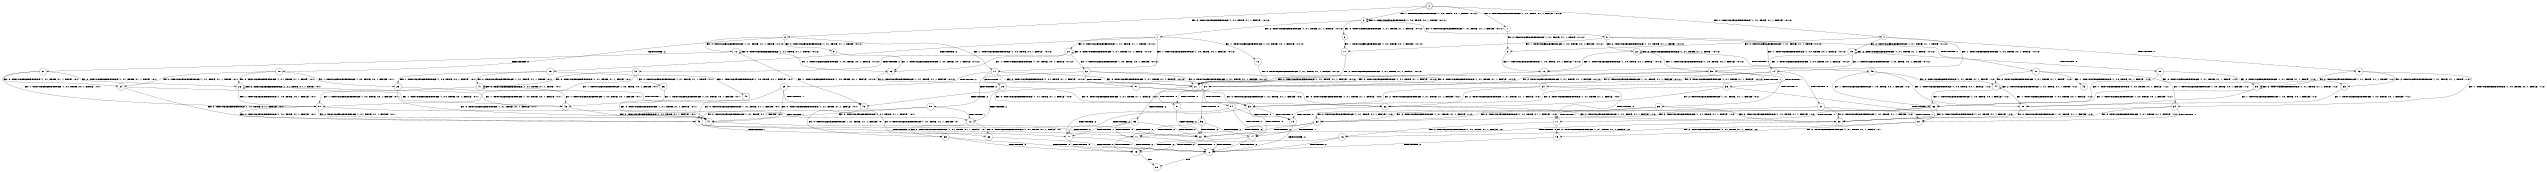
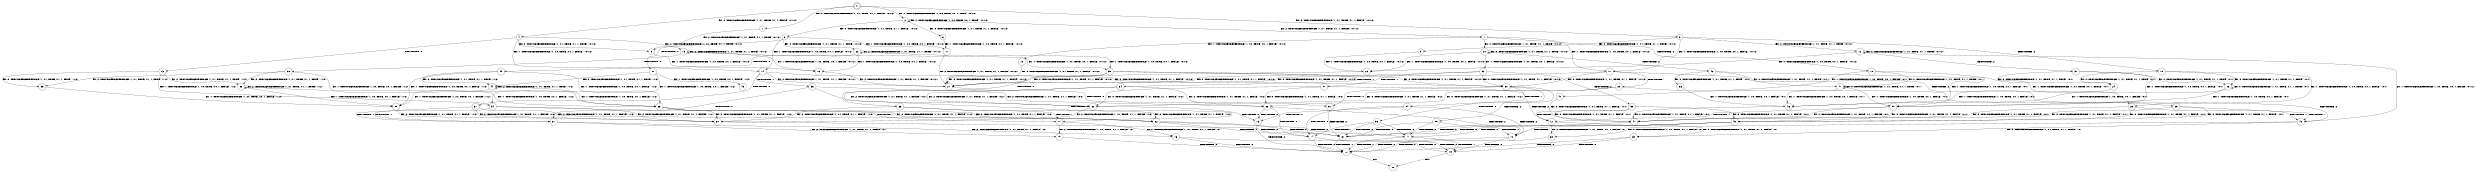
  digraph {
    node [shape=circle]
    0 [peripheries=2]
    1
    2
    3
    4
    5
    6
    7
    8
    9
    10
    11
    12
    13
    14
    15
    16
    17
    18
    19
    20
    21
    22
    23
    24
    25
    26
    27
    28
    29
    30
    31
    48
    33
    34
    35
    36
    37
    38
    39
    40
    41
    32
    42
    43
    44
    45
    46
    47
    49
    50
    51
    52
    53
    54
    55
    56
    57
    58
    59
    60
    61
    62
    63
    64
    65
    66
    67
    68
    69
    70
    71
    72
    73
    74
    75
    76
    77
    78
    79
    80
    0 -> 1 [label="EX !0 !ATOMIC_EXCH_BRANCH (1, +1, TRUE, +1, 1, FALSE) !:0:1:2:"]
    0 -> 2 [label="EX !1 !ATOMIC_EXCH_BRANCH (1, +0, TRUE, +0, 1, TRUE) !:0:1:2:"]
    0 -> 3 [label="EX !2 !ATOMIC_EXCH_BRANCH (1, +1, TRUE, +1, 1, FALSE) !:0:1:2:"]
    0 -> 4 [label="EX !0 !ATOMIC_EXCH_BRANCH (1, +1, TRUE, +1, 1, FALSE) !:0:1:2:"]
    1 -> 5 [label="EX !2 !ATOMIC_EXCH_BRANCH (1, +1, TRUE, +1, 1, TRUE) !:0:1:2:"]
    2 -> 2 [label="EX !1 !ATOMIC_EXCH_BRANCH (1, +0, TRUE, +0, 1, TRUE) !:0:1:2:"]
    2 -> 6 [label="EX !0 !ATOMIC_EXCH_BRANCH (1, +1, TRUE, +1, 1, FALSE) !:0:1:2:"]
    2 -> 7 [label="EX !2 !ATOMIC_EXCH_BRANCH (1, +1, TRUE, +1, 1, FALSE) !:0:1:2:"]
    2 -> 8 [label="EX !0 !ATOMIC_EXCH_BRANCH (1, +1, TRUE, +1, 1, FALSE) !:0:1:2:"]
    3 -> 9 [label="EX !0 !ATOMIC_EXCH_BRANCH (1, +1, TRUE, +1, 1, TRUE) !:0:1:2:"]
    3 -> 10 [label="TERMINATE !2"]
    3 -> 11 [label="EX !1 !ATOMIC_EXCH_BRANCH (1, +0, TRUE, +0, 1, FALSE) !:0:1:2:"]
    3 -> 12 [label="EX !0 !ATOMIC_EXCH_BRANCH (1, +1, TRUE, +1, 1, TRUE) !:0:1:2:"]
    4 -> 5 [label="EX !2 !ATOMIC_EXCH_BRANCH (1, +1, TRUE, +1, 1, TRUE) !:0:1:2:"]
    4 -> 13 [label="TERMINATE !0"]
    4 -> 14 [label="EX !1 !ATOMIC_EXCH_BRANCH (1, +0, TRUE, +0, 1, FALSE) !:0:1:2:"]
    4 -> 15 [label="EX !2 !ATOMIC_EXCH_BRANCH (1, +1, TRUE, +1, 1, TRUE) !:0:1:2:"]
    5 -> 16 [label="EX !1 !ATOMIC_EXCH_BRANCH (1, +0, TRUE, +0, 1, FALSE) !:0:1:2:"]
    6 -> 17 [label="EX !1 !ATOMIC_EXCH_BRANCH (1, +0, TRUE, +0, 1, FALSE) !:0:1:2:"]
    7 -> 11 [label="EX !1 !ATOMIC_EXCH_BRANCH (1, +0, TRUE, +0, 1, FALSE) !:0:1:2:"]
    7 -> 18 [label="EX !1 !ATOMIC_EXCH_BRANCH (1, +0, TRUE, +0, 1, FALSE) !:0:1:2:"]
    7 -> 19 [label="TERMINATE !2"]
    7 -> 20 [label="EX !0 !ATOMIC_EXCH_BRANCH (1, +1, TRUE, +1, 1, TRUE) !:0:1:2:"]
    8 -> 14 [label="EX !1 !ATOMIC_EXCH_BRANCH (1, +0, TRUE, +0, 1, FALSE) !:0:1:2:"]
    8 -> 17 [label="EX !1 !ATOMIC_EXCH_BRANCH (1, +0, TRUE, +0, 1, FALSE) !:0:1:2:"]
    8 -> 21 [label="TERMINATE !0"]
    8 -> 22 [label="EX !2 !ATOMIC_EXCH_BRANCH (1, +1, TRUE, +1, 1, TRUE) !:0:1:2:"]
    9 -> 23 [label="EX !1 !ATOMIC_EXCH_BRANCH (1, +0, TRUE, +0, 1, FALSE) !:0:1:2:"]
    10 -> 24 [label="EX !0 !ATOMIC_EXCH_BRANCH (1, +1, TRUE, +1, 1, TRUE) !:0:1:"]
    10 -> 25 [label="EX !1 !ATOMIC_EXCH_BRANCH (1, +0, TRUE, +0, 1, FALSE) !:0:1:"]
    10 -> 26 [label="EX !0 !ATOMIC_EXCH_BRANCH (1, +1, TRUE, +1, 1, TRUE) !:0:1:"]
    11 -> 27 [label="EX !0 !ATOMIC_EXCH_BRANCH (1, +1, TRUE, +1, 1, FALSE) !:0:1:2:"]
    11 -> 28 [label="TERMINATE !1"]
    11 -> 29 [label="TERMINATE !2"]
    11 -> 30 [label="EX !0 !ATOMIC_EXCH_BRANCH (1, +1, TRUE, +1, 1, FALSE) !:0:1:2:"]
    12 -> 12 [label="EX !0 !ATOMIC_EXCH_BRANCH (1, +1, TRUE, +1, 1, TRUE) !:0:1:2:"]
    12 -> 23 [label="EX !1 !ATOMIC_EXCH_BRANCH (1, +0, TRUE, +0, 1, FALSE) !:0:1:2:"]
    12 -> 31 [label="TERMINATE !2"]
    12 -> 48 [label="EX !1 !ATOMIC_EXCH_BRANCH (1, +0, TRUE, +0, 1, FALSE) !:0:1:2:"]
    13 -> 33 [label="EX !2 !ATOMIC_EXCH_BRANCH (1, +1, TRUE, +1, 1, TRUE) !:1:2:"]
    13 -> 34 [label="EX !1 !ATOMIC_EXCH_BRANCH (1, +0, TRUE, +0, 1, FALSE) !:1:2:"]
    13 -> 35 [label="EX !2 !ATOMIC_EXCH_BRANCH (1, +1, TRUE, +1, 1, TRUE) !:1:2:"]
    14 -> 27 [label="EX !2 !ATOMIC_EXCH_BRANCH (1, +1, TRUE, +1, 1, FALSE) !:0:1:2:"]
    14 -> 30 [label="EX !2 !ATOMIC_EXCH_BRANCH (1, +1, TRUE, +1, 1, FALSE) !:0:1:2:"]
    14 -> 36 [label="TERMINATE !1"]
    14 -> 37 [label="TERMINATE !0"]
    15 -> 15 [label="EX !2 !ATOMIC_EXCH_BRANCH (1, +1, TRUE, +1, 1, TRUE) !:0:1:2:"]
    15 -> 16 [label="EX !1 !ATOMIC_EXCH_BRANCH (1, +0, TRUE, +0, 1, FALSE) !:0:1:2:"]
    15 -> 38 [label="TERMINATE !0"]
    15 -> 39 [label="EX !1 !ATOMIC_EXCH_BRANCH (1, +0, TRUE, +0, 1, FALSE) !:0:1:2:"]
    16 -> 27 [label="EX !2 !ATOMIC_EXCH_BRANCH (1, +1, TRUE, +1, 1, FALSE) !:0:1:2:"]
    17 -> 27 [label="EX !2 !ATOMIC_EXCH_BRANCH (1, +1, TRUE, +1, 1, FALSE) !:0:1:2:"]
    18 -> 27 [label="EX !0 !ATOMIC_EXCH_BRANCH (1, +1, TRUE, +1, 1, FALSE) !:0:1:2:"]
    19 -> 25 [label="EX !1 !ATOMIC_EXCH_BRANCH (1, +0, TRUE, +0, 1, FALSE) !:0:1:"]
    19 -> 40 [label="EX !1 !ATOMIC_EXCH_BRANCH (1, +0, TRUE, +0, 1, FALSE) !:0:1:"]
    19 -> 41 [label="EX !0 !ATOMIC_EXCH_BRANCH (1, +1, TRUE, +1, 1, TRUE) !:0:1:"]
    20 -> 20 [label="EX !0 !ATOMIC_EXCH_BRANCH (1, +1, TRUE, +1, 1, TRUE) !:0:1:2:"]
    20 -> 23 [label="EX !1 !ATOMIC_EXCH_BRANCH (1, +0, TRUE, +0, 1, FALSE) !:0:1:2:"]
    20 -> 32 [label="EX !1 !ATOMIC_EXCH_BRANCH (1, +0, TRUE, +0, 1, FALSE) !:0:1:2:"]
    20 -> 42 [label="TERMINATE !2"]
    21 -> 34 [label="EX !1 !ATOMIC_EXCH_BRANCH (1, +0, TRUE, +0, 1, FALSE) !:1:2:"]
    21 -> 43 [label="EX !1 !ATOMIC_EXCH_BRANCH (1, +0, TRUE, +0, 1, FALSE) !:1:2:"]
    21 -> 44 [label="EX !2 !ATOMIC_EXCH_BRANCH (1, +1, TRUE, +1, 1, TRUE) !:1:2:"]
    22 -> 16 [label="EX !1 !ATOMIC_EXCH_BRANCH (1, +0, TRUE, +0, 1, FALSE) !:0:1:2:"]
    22 -> 22 [label="EX !2 !ATOMIC_EXCH_BRANCH (1, +1, TRUE, +1, 1, TRUE) !:0:1:2:"]
    22 -> 39 [label="EX !1 !ATOMIC_EXCH_BRANCH (1, +0, TRUE, +0, 1, FALSE) !:0:1:2:"]
    22 -> 45 [label="TERMINATE !0"]
    23 -> 27 [label="EX !0 !ATOMIC_EXCH_BRANCH (1, +1, TRUE, +1, 1, FALSE) !:0:1:2:"]
    24 -> 46 [label="EX !1 !ATOMIC_EXCH_BRANCH (1, +0, TRUE, +0, 1, FALSE) !:0:1:"]
    25 -> 48 [label="TERMINATE !1"]
    25 -> 47 [label="EX !0 !ATOMIC_EXCH_BRANCH (1, +1, TRUE, +1, 1, FALSE) !:0:1:"]
-   24 -> 49 [label="EX !0 !ATOMIC_EXCH_BRANCH (1, +1, TRUE, +1, 1, FALSE) !:0:1:"]
+   25 -> 49 [label="EX !0 !ATOMIC_EXCH_BRANCH (1, +1, TRUE, +1, 1, FALSE) !:0:1:"]
    26 -> 26 [label="EX !0 !ATOMIC_EXCH_BRANCH (1, +1, TRUE, +1, 1, TRUE) !:0:1:"]
    26 -> 46 [label="EX !1 !ATOMIC_EXCH_BRANCH (1, +0, TRUE, +0, 1, FALSE) !:0:1:"]
    26 -> 50 [label="EX !1 !ATOMIC_EXCH_BRANCH (1, +0, TRUE, +0, 1, FALSE) !:0:1:"]
    27 -> 51 [label="TERMINATE !0"]
    28 -> 48 [label="TERMINATE !2"]
    28 -> 52 [label="EX !0 !ATOMIC_EXCH_BRANCH (1, +1, TRUE, +1, 1, FALSE) !:0:2:"]
    28 -> 53 [label="EX !0 !ATOMIC_EXCH_BRANCH (1, +1, TRUE, +1, 1, FALSE) !:0:2:"]
    29 -> 48 [label="TERMINATE !1"]
    29 -> 47 [label="EX !0 !ATOMIC_EXCH_BRANCH (1, +1, TRUE, +1, 1, FALSE) !:0:1:"]
    29 -> 49 [label="EX !0 !ATOMIC_EXCH_BRANCH (1, +1, TRUE, +1, 1, FALSE) !:0:1:"]
    30 -> 51 [label="TERMINATE !0"]
    30 -> 54 [label="TERMINATE !1"]
    30 -> 55 [label="TERMINATE !2"]
    30 -> 56 [label="TERMINATE !0"]
    31 -> 24 [label="EX !0 !ATOMIC_EXCH_BRANCH (1, +1, TRUE, +1, 1, TRUE) !:0:1:"]
    31 -> 26 [label="EX !0 !ATOMIC_EXCH_BRANCH (1, +1, TRUE, +1, 1, TRUE) !:0:1:"]
    31 -> 50 [label="EX !1 !ATOMIC_EXCH_BRANCH (1, +0, TRUE, +0, 1, FALSE) !:0:1:"]
    48 -> 68 [label="EX !0 !ATOMIC_EXCH_BRANCH (1, +1, TRUE, +1, 1, FALSE) !:0:"]
    48 -> 69 [label="EX !0 !ATOMIC_EXCH_BRANCH (1, +1, TRUE, +1, 1, FALSE) !:0:"]
    33 -> 59 [label="EX !1 !ATOMIC_EXCH_BRANCH (1, +0, TRUE, +0, 1, FALSE) !:1:2:"]
    34 -> 60 [label="EX !2 !ATOMIC_EXCH_BRANCH (1, +1, TRUE, +1, 1, FALSE) !:1:2:"]
    34 -> 61 [label="TERMINATE !1"]
    34 -> 62 [label="EX !2 !ATOMIC_EXCH_BRANCH (1, +1, TRUE, +1, 1, FALSE) !:1:2:"]
    35 -> 35 [label="EX !2 !ATOMIC_EXCH_BRANCH (1, +1, TRUE, +1, 1, TRUE) !:1:2:"]
    35 -> 59 [label="EX !1 !ATOMIC_EXCH_BRANCH (1, +0, TRUE, +0, 1, FALSE) !:1:2:"]
    35 -> 63 [label="EX !1 !ATOMIC_EXCH_BRANCH (1, +0, TRUE, +0, 1, FALSE) !:1:2:"]
    36 -> 52 [label="EX !2 !ATOMIC_EXCH_BRANCH (1, +1, TRUE, +1, 1, FALSE) !:0:2:"]
    36 -> 53 [label="EX !2 !ATOMIC_EXCH_BRANCH (1, +1, TRUE, +1, 1, FALSE) !:0:2:"]
    36 -> 61 [label="TERMINATE !0"]
    37 -> 60 [label="EX !2 !ATOMIC_EXCH_BRANCH (1, +1, TRUE, +1, 1, FALSE) !:1:2:"]
    37 -> 61 [label="TERMINATE !1"]
    37 -> 62 [label="EX !2 !ATOMIC_EXCH_BRANCH (1, +1, TRUE, +1, 1, FALSE) !:1:2:"]
    38 -> 33 [label="EX !2 !ATOMIC_EXCH_BRANCH (1, +1, TRUE, +1, 1, TRUE) !:1:2:"]
    38 -> 35 [label="EX !2 !ATOMIC_EXCH_BRANCH (1, +1, TRUE, +1, 1, TRUE) !:1:2:"]
    38 -> 63 [label="EX !1 !ATOMIC_EXCH_BRANCH (1, +0, TRUE, +0, 1, FALSE) !:1:2:"]
    39 -> 27 [label="EX !2 !ATOMIC_EXCH_BRANCH (1, +1, TRUE, +1, 1, FALSE) !:0:1:2:"]
    39 -> 30 [label="EX !2 !ATOMIC_EXCH_BRANCH (1, +1, TRUE, +1, 1, FALSE) !:0:1:2:"]
    39 -> 64 [label="TERMINATE !1"]
    39 -> 65 [label="TERMINATE !0"]
    40 -> 47 [label="EX !0 !ATOMIC_EXCH_BRANCH (1, +1, TRUE, +1, 1, FALSE) !:0:1:"]
    41 -> 41 [label="EX !0 !ATOMIC_EXCH_BRANCH (1, +1, TRUE, +1, 1, TRUE) !:0:1:"]
    41 -> 46 [label="EX !1 !ATOMIC_EXCH_BRANCH (1, +0, TRUE, +0, 1, FALSE) !:0:1:"]
    41 -> 50 [label="EX !1 !ATOMIC_EXCH_BRANCH (1, +0, TRUE, +0, 1, FALSE) !:0:1:"]
    32 -> 27 [label="EX !0 !ATOMIC_EXCH_BRANCH (1, +1, TRUE, +1, 1, FALSE) !:0:1:2:"]
    32 -> 30 [label="EX !0 !ATOMIC_EXCH_BRANCH (1, +1, TRUE, +1, 1, FALSE) !:0:1:2:"]
    32 -> 57 [label="TERMINATE !1"]
    32 -> 58 [label="TERMINATE !2"]
    42 -> 41 [label="EX !0 !ATOMIC_EXCH_BRANCH (1, +1, TRUE, +1, 1, TRUE) !:0:1:"]
    42 -> 50 [label="EX !1 !ATOMIC_EXCH_BRANCH (1, +0, TRUE, +0, 1, FALSE) !:0:1:"]
    42 -> 66 [label="EX !0 !ATOMIC_EXCH_BRANCH (1, +1, TRUE, +1, 1, TRUE) !:0:1:"]
    44 -> 44 [label="EX !2 !ATOMIC_EXCH_BRANCH (1, +1, TRUE, +1, 1, TRUE) !:1:2:"]
    44 -> 59 [label="EX !1 !ATOMIC_EXCH_BRANCH (1, +0, TRUE, +0, 1, FALSE) !:1:2:"]
    44 -> 63 [label="EX !1 !ATOMIC_EXCH_BRANCH (1, +0, TRUE, +0, 1, FALSE) !:1:2:"]
    45 -> 44 [label="EX !2 !ATOMIC_EXCH_BRANCH (1, +1, TRUE, +1, 1, TRUE) !:1:2:"]
    45 -> 59 [label="EX !1 !ATOMIC_EXCH_BRANCH (1, +0, TRUE, +0, 1, FALSE) !:1:2:"]
    45 -> 63 [label="EX !1 !ATOMIC_EXCH_BRANCH (1, +0, TRUE, +0, 1, FALSE) !:1:2:"]
    46 -> 47 [label="EX !0 !ATOMIC_EXCH_BRANCH (1, +1, TRUE, +1, 1, FALSE) !:0:1:"]
    47 -> 67 [label="TERMINATE !0"]
    49 -> 67 [label="TERMINATE !0"]
    49 -> 70 [label="TERMINATE !1"]
    49 -> 71 [label="TERMINATE !0"]
    50 -> 47 [label="EX !0 !ATOMIC_EXCH_BRANCH (1, +1, TRUE, +1, 1, FALSE) !:0:1:"]
    50 -> 49 [label="EX !0 !ATOMIC_EXCH_BRANCH (1, +1, TRUE, +1, 1, FALSE) !:0:1:"]
    50 -> 72 [label="TERMINATE !1"]
    51 -> 67 [label="TERMINATE !2"]
    52 -> 60 [label="EX !2 !ATOMIC_EXCH_BRANCH (1, +1, TRUE, +1, 1, FALSE) !:1:2:"]
    52 -> 73 [label="TERMINATE !0"]
    53 -> 70 [label="TERMINATE !2"]
    53 -> 73 [label="TERMINATE !0"]
    53 -> 74 [label="TERMINATE !0"]
    54 -> 70 [label="TERMINATE !2"]
    54 -> 73 [label="TERMINATE !0"]
    54 -> 74 [label="TERMINATE !0"]
    55 -> 67 [label="TERMINATE !0"]
    55 -> 70 [label="TERMINATE !1"]
    55 -> 71 [label="TERMINATE !0"]
    56 -> 67 [label="TERMINATE !2"]
    56 -> 71 [label="TERMINATE !2"]
    56 -> 74 [label="TERMINATE !1"]
    57 -> 52 [label="EX !0 !ATOMIC_EXCH_BRANCH (1, +1, TRUE, +1, 1, FALSE) !:0:2:"]
    57 -> 53 [label="EX !0 !ATOMIC_EXCH_BRANCH (1, +1, TRUE, +1, 1, FALSE) !:0:2:"]
    57 -> 72 [label="TERMINATE !2"]
    58 -> 47 [label="EX !0 !ATOMIC_EXCH_BRANCH (1, +1, TRUE, +1, 1, FALSE) !:0:1:"]
    58 -> 49 [label="EX !0 !ATOMIC_EXCH_BRANCH (1, +1, TRUE, +1, 1, FALSE) !:0:1:"]
    58 -> 72 [label="TERMINATE !1"]
    59 -> 60 [label="EX !2 !ATOMIC_EXCH_BRANCH (1, +1, TRUE, +1, 1, FALSE) !:1:2:"]
    60 -> 67 [label="TERMINATE !2"]
    61 -> 75 [label="EX !2 !ATOMIC_EXCH_BRANCH (1, +1, TRUE, +1, 1, FALSE) !:2:"]
    61 -> 76 [label="EX !2 !ATOMIC_EXCH_BRANCH (1, +1, TRUE, +1, 1, FALSE) !:2:"]
    62 -> 67 [label="TERMINATE !2"]
    62 -> 71 [label="TERMINATE !2"]
    62 -> 74 [label="TERMINATE !1"]
    63 -> 60 [label="EX !2 !ATOMIC_EXCH_BRANCH (1, +1, TRUE, +1, 1, FALSE) !:1:2:"]
    63 -> 62 [label="EX !2 !ATOMIC_EXCH_BRANCH (1, +1, TRUE, +1, 1, FALSE) !:1:2:"]
    63 -> 77 [label="TERMINATE !1"]
    64 -> 52 [label="EX !2 !ATOMIC_EXCH_BRANCH (1, +1, TRUE, +1, 1, FALSE) !:0:2:"]
    64 -> 53 [label="EX !2 !ATOMIC_EXCH_BRANCH (1, +1, TRUE, +1, 1, FALSE) !:0:2:"]
    64 -> 77 [label="TERMINATE !0"]
    65 -> 60 [label="EX !2 !ATOMIC_EXCH_BRANCH (1, +1, TRUE, +1, 1, FALSE) !:1:2:"]
    65 -> 62 [label="EX !2 !ATOMIC_EXCH_BRANCH (1, +1, TRUE, +1, 1, FALSE) !:1:2:"]
    65 -> 77 [label="TERMINATE !1"]
    66 -> 46 [label="EX !1 !ATOMIC_EXCH_BRANCH (1, +0, TRUE, +0, 1, FALSE) !:0:1:"]
    67 -> 78 [label="TERMINATE !1"]
    68 -> 78 [label="TERMINATE !0"]
    69 -> 78 [label="TERMINATE !0"]
    69 -> 79 [label="TERMINATE !0"]
    70 -> 78 [label="TERMINATE !0"]
    70 -> 79 [label="TERMINATE !0"]
    71 -> 78 [label="TERMINATE !1"]
    71 -> 79 [label="TERMINATE !1"]
    72 -> 68 [label="EX !0 !ATOMIC_EXCH_BRANCH (1, +1, TRUE, +1, 1, FALSE) !:0:"]
    72 -> 69 [label="EX !0 !ATOMIC_EXCH_BRANCH (1, +1, TRUE, +1, 1, FALSE) !:0:"]
    73 -> 78 [label="TERMINATE !2"]
    74 -> 78 [label="TERMINATE !2"]
    74 -> 79 [label="TERMINATE !2"]
    75 -> 78 [label="TERMINATE !2"]
    76 -> 78 [label="TERMINATE !2"]
    76 -> 79 [label="TERMINATE !2"]
    77 -> 75 [label="EX !2 !ATOMIC_EXCH_BRANCH (1, +1, TRUE, +1, 1, FALSE) !:2:"]
    77 -> 76 [label="EX !2 !ATOMIC_EXCH_BRANCH (1, +1, TRUE, +1, 1, FALSE) !:2:"]
    78 -> 80 [label=exit]
    79 -> 80 [label=exit]
  }
